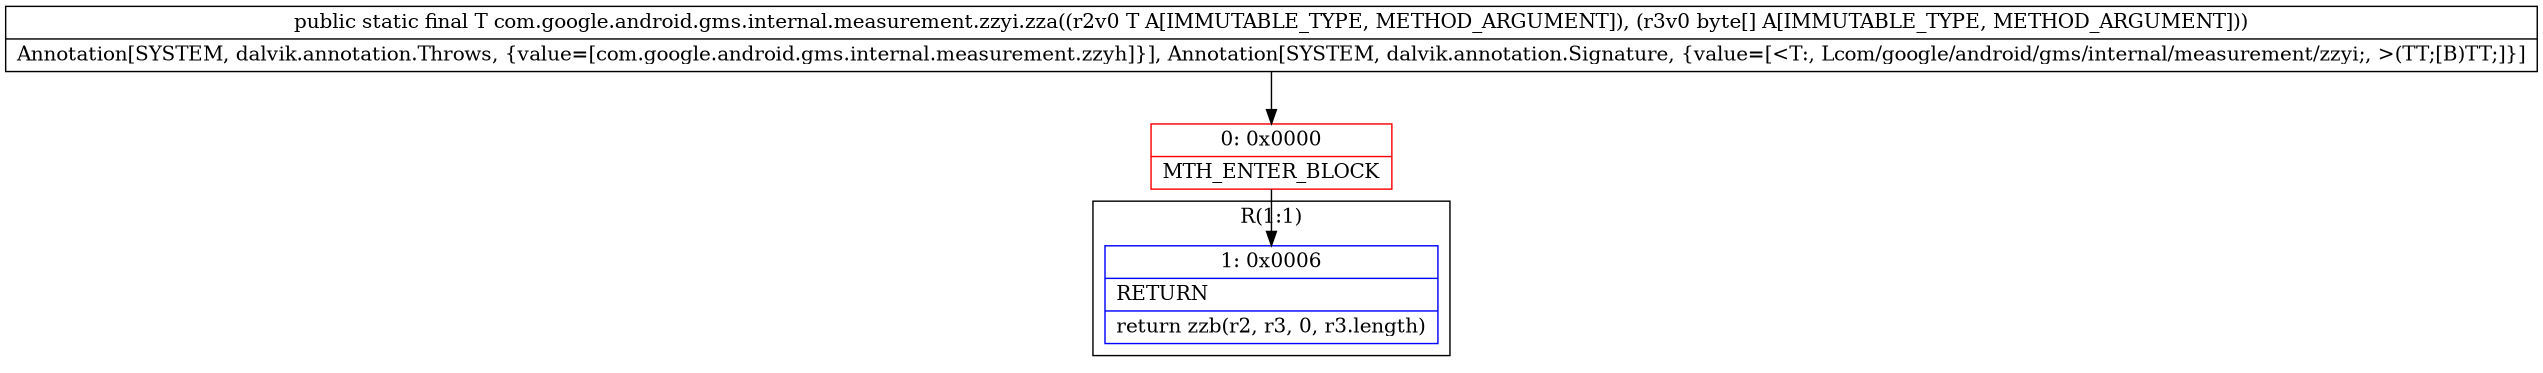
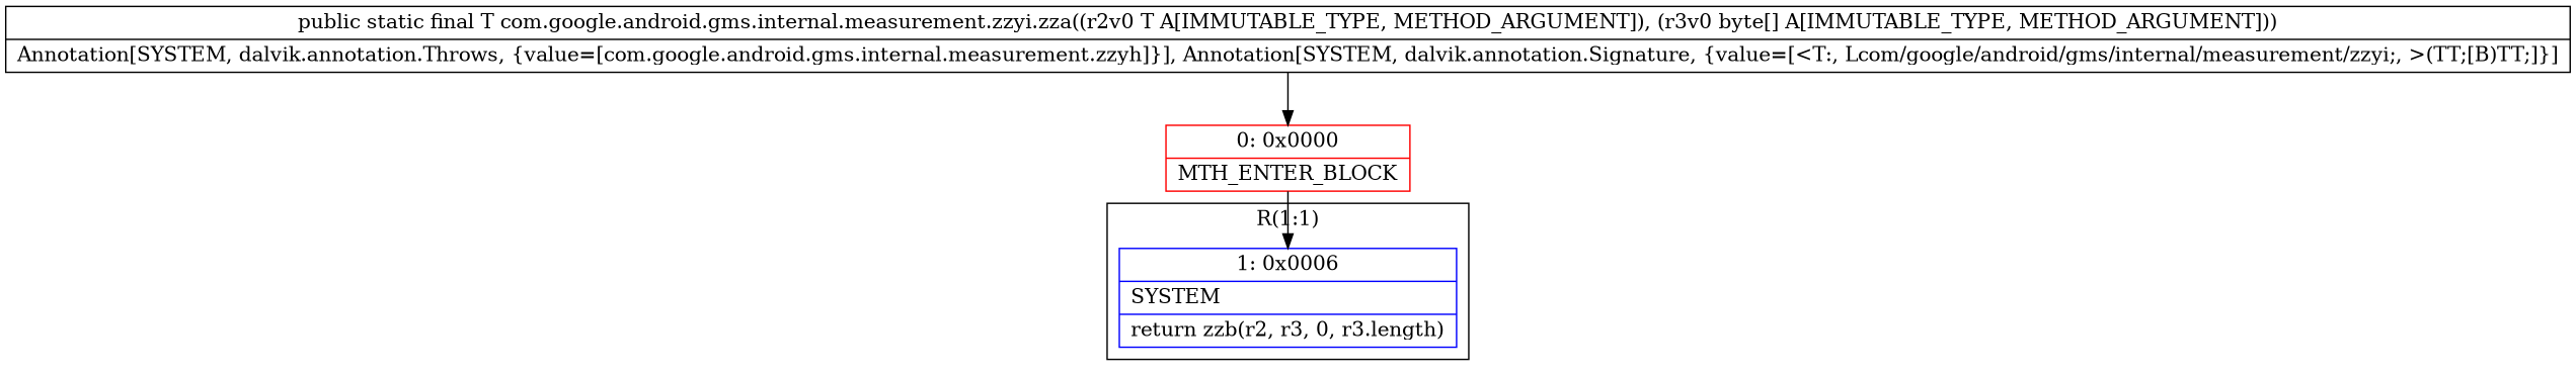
  digraph {
    node [shape=record]
-   n1 [color=blue label="{1\:\ 0x0006|RETURN\l|return zzb(r2, r3, 0, r3.length)\l}"]
+   n1 [color=blue label="{1\:\ 0x0006|SYSTEM\l|return zzb(r2, r3, 0, r3.length)\l}"]
    n2 [color=red label="{0\:\ 0x0000|MTH_ENTER_BLOCK\l}"]
    n3 [label="{public static final T com.google.android.gms.internal.measurement.zzyi.zza((r2v0 T A[IMMUTABLE_TYPE, METHOD_ARGUMENT]), (r3v0 byte[] A[IMMUTABLE_TYPE, METHOD_ARGUMENT]))  | Annotation[SYSTEM, dalvik.annotation.Throws, \{value=[com.google.android.gms.internal.measurement.zzyh]\}], Annotation[SYSTEM, dalvik.annotation.Signature, \{value=[\<T:, Lcom\/google\/android\/gms\/internal\/measurement\/zzyi;, \>(TT;[B)TT;]\}]\l}"]
    subgraph cluster_1 {
      label="R(1:1)"
      n1
    }
    n2 -> n1
    n3 -> n2
  }
